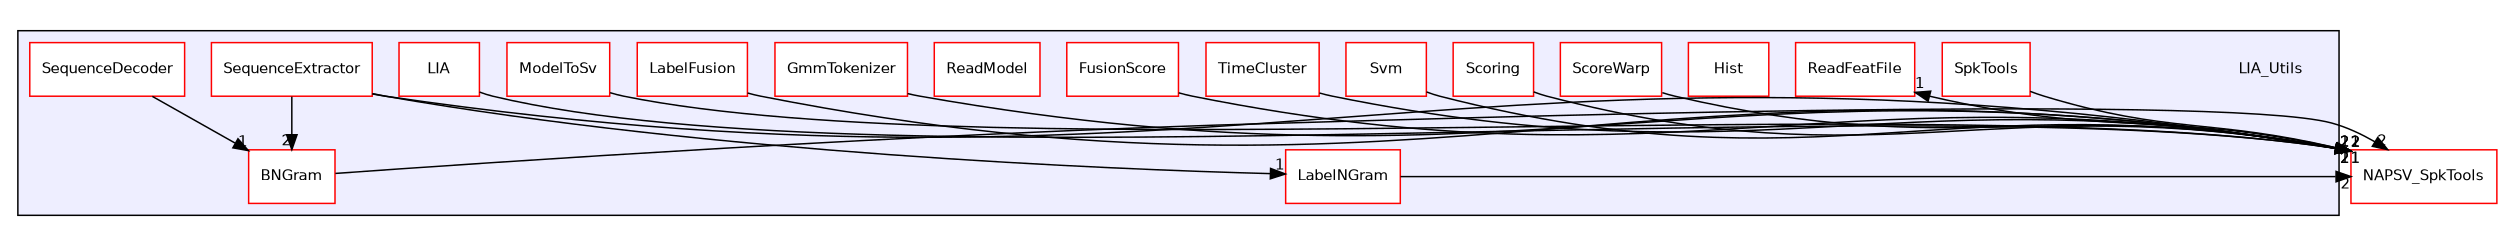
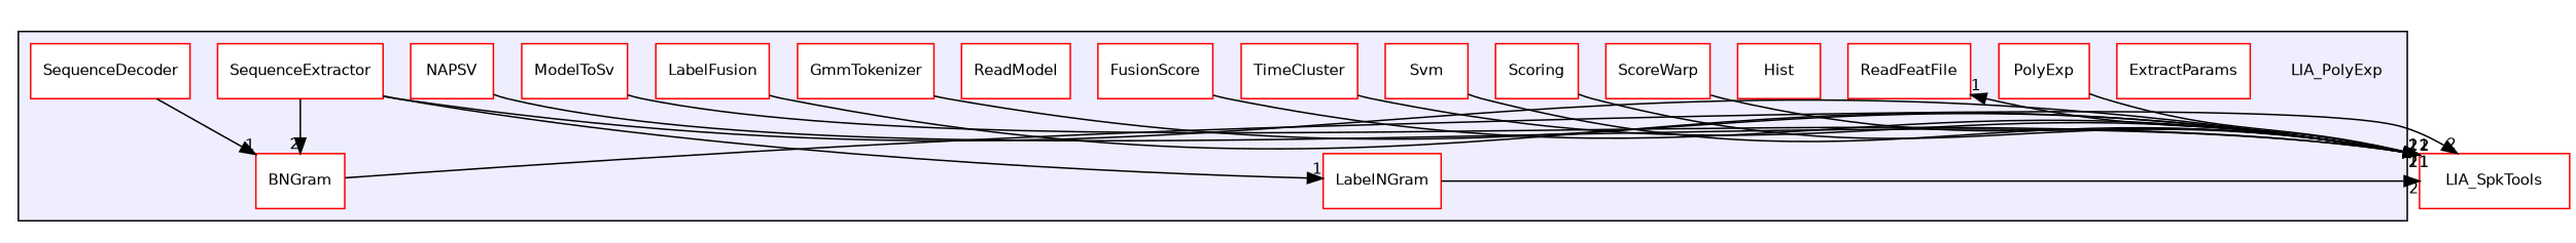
  digraph {
    compound=true
    node [fontname=Helvetica fontsize=10 shape=box color=red fillcolor=white style=filled]
    edge [headlabel=2 labeldistance=1.5 labelfontname=Helvetica labelfontsize=10]
-   n1 [label=LIA_Utils shape=plaintext color="" fillcolor="" style=""]
+   n1 [label=LIA_PolyExp shape=plaintext color="" fillcolor="" style=""]
    n2 [label=BNGram]
+   n3 [label=ExtractParams]
    n4 [label=FusionScore]
    n5 [label=GmmTokenizer]
    n6 [label=Hist]
    n7 [label=LabelFusion]
    n8 [label=LabelNGram]
    n9 [label=ModelToSv]
-   n10 [label=LIA]
-   n11 [label=SpkTools]
+   n10 [label=NAPSV]
+   n11 [label=PolyExp]
    n12 [label=ReadFeatFile]
    n13 [label=ReadModel]
    n14 [label=ScoreWarp]
    n15 [label=Scoring]
    n16 [label=SequenceDecoder]
    n17 [label=SequenceExtractor]
    n18 [label=Svm]
    n19 [label=TimeCluster]
-   n20 [label=NAPSV_SpkTools]
+   n20 [label=LIA_SpkTools]
    subgraph cluster_1 {
      bgcolor="#eeeeff"
      pencolor=black
      n1
      n2
+     n3
      n4
      n5
      n6
      n7
      n8
      n9
      n10
      n11
      n12
      n13
      n14
      n15
      n16
      n17
      n18
      n19
    }
    n2 -> n20
    n4 -> n20
    n5 -> n20
    n7 -> n20
    n8 -> n20
    n9 -> n20 [headlabel=1]
    n10 -> n20 [headlabel=1]
    n11 -> n20
    n14 -> n20
    n15 -> n20 [headlabel=1]
    n16 -> n2 [headlabel=1]
    n17 -> n2
    n17 -> n8 [headlabel=1]
    n17 -> n20 [headlabel=1]
    n18 -> n20
    n19 -> n20 [headlabel=1]
    n20 -> n12 [headlabel=1]
  }
